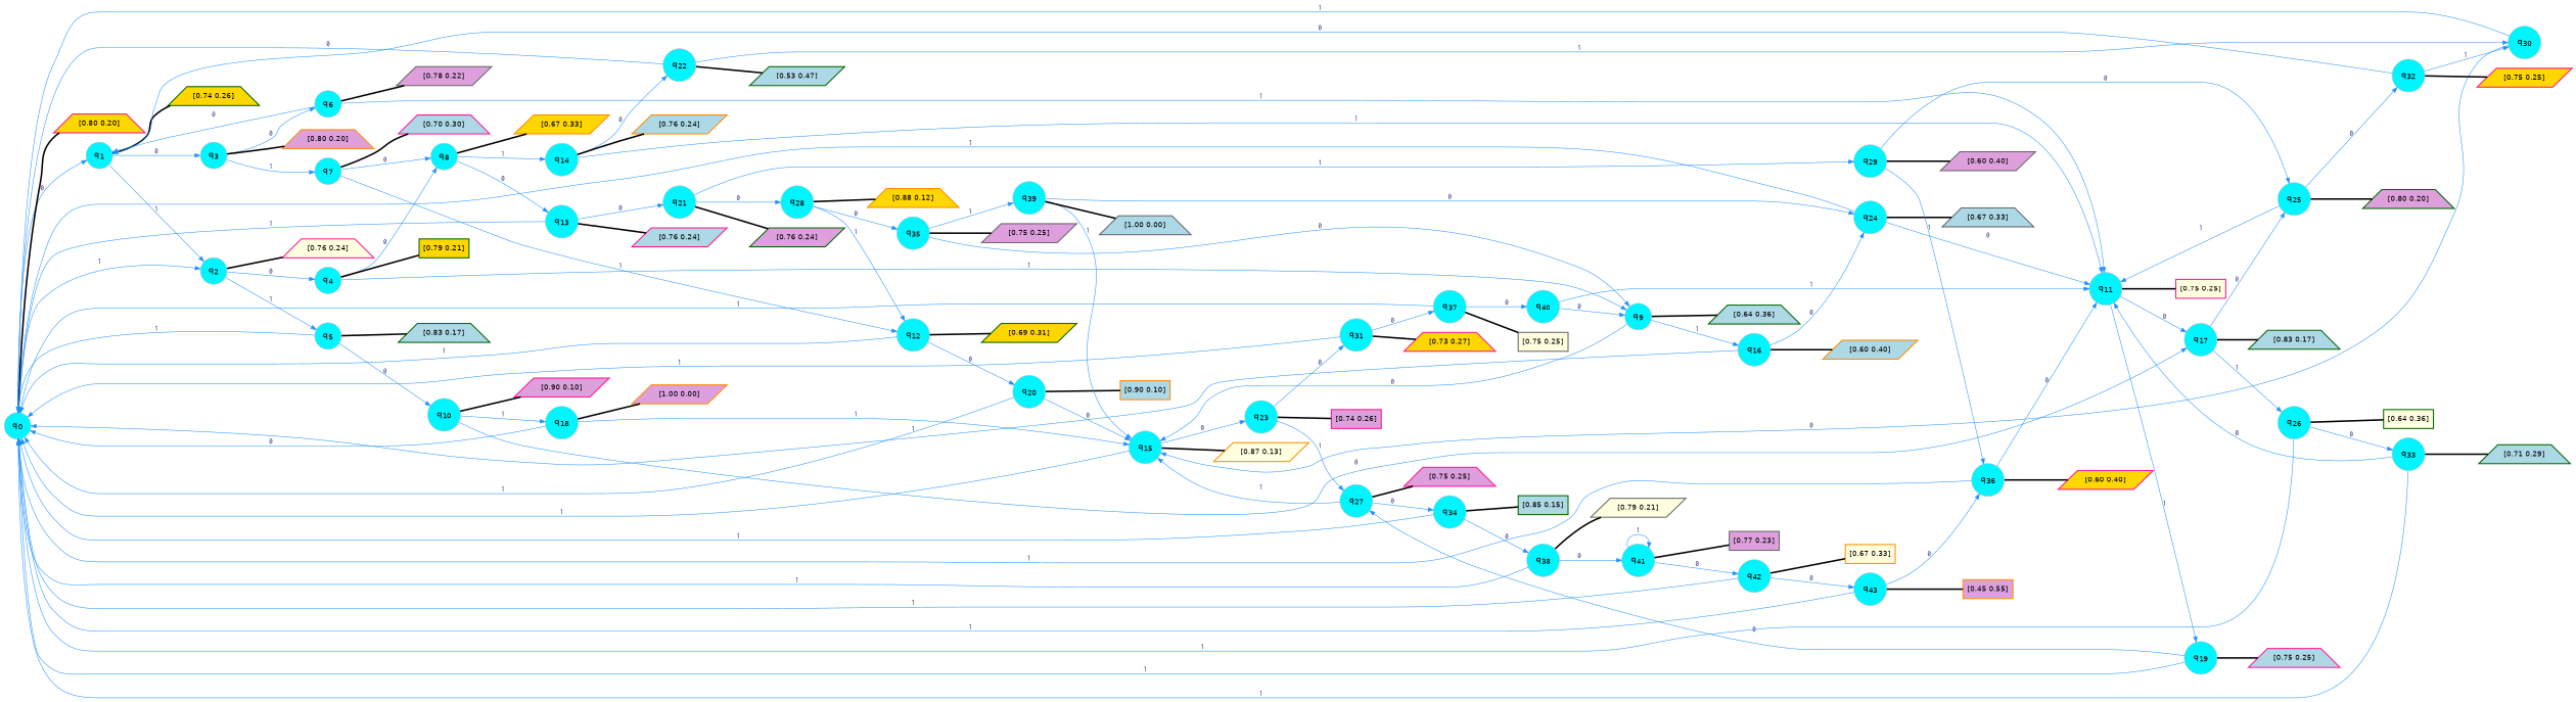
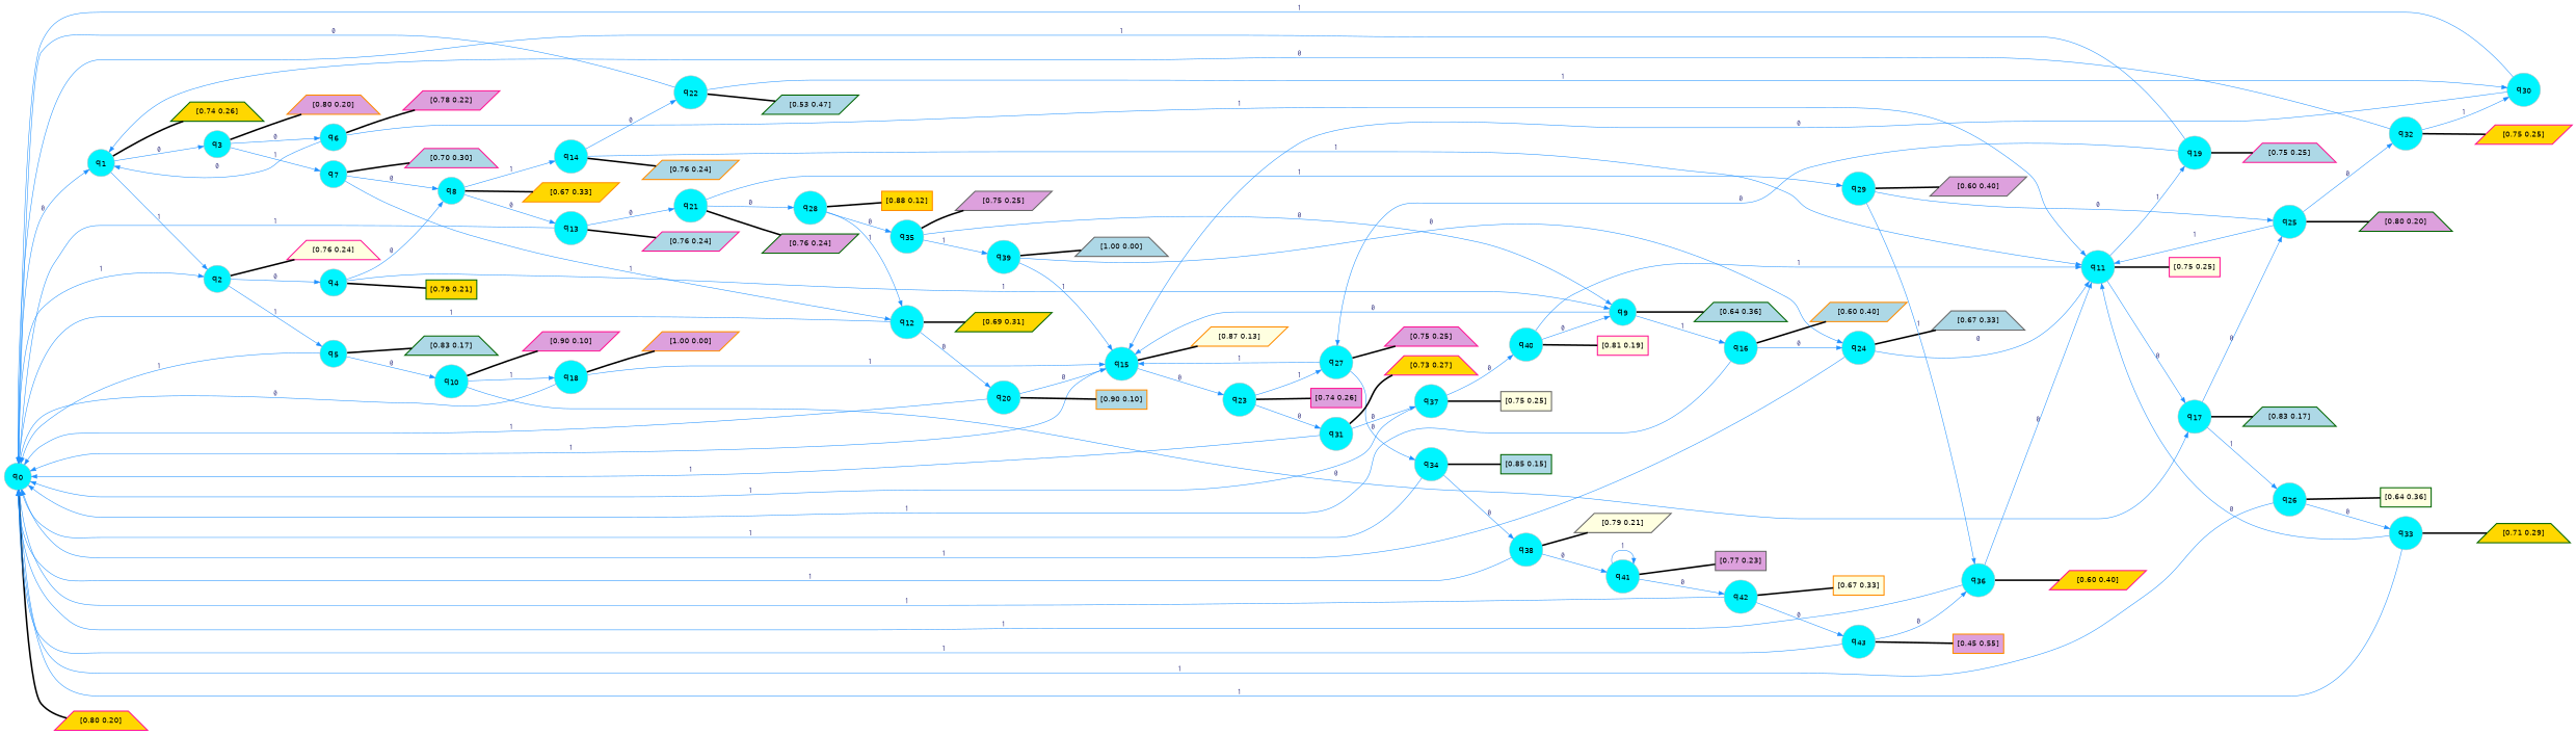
  digraph {
    rankdir=LR
    node [color=gray fillcolor=turquoise1 fontcolor=black fontname=Helvetica fontsize=16 fontweight=bold shape=circle style=filled]
    edge [arrowsize=1 color=dodgerblue1 fontcolor=midnightblue fontname=courier fontweight=bold penwidth=1 style=solid weight=20]
    n1 [label=<q<SUB>0</SUB>>]
    n2 [label=<q<SUB>1</SUB>>]
    n3 [label=<q<SUB>2</SUB>>]
    n4 [color=deeppink fillcolor=gold fontsize=14 label="[0.80 0.20]" penwidth=2 shape=trapezium]
    n5 [label=<q<SUB>3</SUB>>]
    n6 [color=darkgreen fillcolor=gold fontsize=14 label="[0.74 0.26]" penwidth=2 shape=trapezium]
    n7 [label=<q<SUB>4</SUB>>]
    n8 [label=<q<SUB>5</SUB>>]
    n9 [color=deeppink fillcolor=lightyellow fontsize=14 label="[0.76 0.24]" penwidth=2 shape=trapezium]
    n10 [label=<q<SUB>6</SUB>>]
    n11 [label=<q<SUB>7</SUB>>]
    n12 [color=darkorange fillcolor=plum fontsize=14 label="[0.80 0.20]" penwidth=2 shape=trapezium]
    n13 [label=<q<SUB>8</SUB>>]
    n14 [label=<q<SUB>9</SUB>>]
    n15 [color=darkgreen fillcolor=gold fontsize=14 label="[0.79 0.21]" penwidth=2 shape=box]
    n16 [label=<q<SUB>10</SUB>>]
    n17 [color=darkgreen fillcolor=lightblue fontsize=14 label="[0.83 0.17]" penwidth=2 shape=trapezium]
    n18 [label=<q<SUB>11</SUB>>]
-   n19 [color=gray40 fillcolor=plum fontsize=14 label="[0.78 0.22]" penwidth=2 shape=parallelogram]
+   n19 [color=deeppink fillcolor=plum fontsize=14 label="[0.78 0.22]" penwidth=2 shape=parallelogram]
    n20 [label=<q<SUB>12</SUB>>]
    n21 [color=deeppink fillcolor=lightblue fontsize=14 label="[0.70 0.30]" penwidth=2 shape=trapezium]
    n22 [label=<q<SUB>13</SUB>>]
    n23 [label=<q<SUB>14</SUB>>]
    n24 [color=darkorange fillcolor=gold fontsize=14 label="[0.67 0.33]" penwidth=2 shape=parallelogram]
    n25 [label=<q<SUB>15</SUB>>]
    n26 [label=<q<SUB>16</SUB>>]
    n27 [color=darkgreen fillcolor=lightblue fontsize=14 label="[0.64 0.36]" penwidth=2 shape=trapezium]
    n28 [label=<q<SUB>17</SUB>>]
    n29 [label=<q<SUB>18</SUB>>]
    n30 [color=deeppink fillcolor=plum fontsize=14 label="[0.90 0.10]" penwidth=2 shape=parallelogram]
    n31 [label=<q<SUB>19</SUB>>]
    n32 [color=deeppink fillcolor=lightyellow fontsize=14 label="[0.75 0.25]" penwidth=2 shape=box]
    n33 [label=<q<SUB>20</SUB>>]
    n34 [color=darkgreen fillcolor=gold fontsize=14 label="[0.69 0.31]" penwidth=2 shape=parallelogram]
    n35 [label=<q<SUB>21</SUB>>]
    n36 [color=deeppink fillcolor=lightblue fontsize=14 label="[0.76 0.24]" penwidth=2 shape=parallelogram]
    n37 [label=<q<SUB>22</SUB>>]
    n38 [color=darkorange fillcolor=lightblue fontsize=14 label="[0.76 0.24]" penwidth=2 shape=parallelogram]
    n39 [label=<q<SUB>23</SUB>>]
    n40 [color=darkorange fillcolor=lightyellow fontsize=14 label="[0.87 0.13]" penwidth=2 shape=parallelogram]
    n41 [label=<q<SUB>24</SUB>>]
    n42 [color=darkorange fillcolor=lightblue fontsize=14 label="[0.60 0.40]" penwidth=2 shape=parallelogram]
    n43 [label=<q<SUB>25</SUB>>]
    n44 [label=<q<SUB>26</SUB>>]
    n45 [color=darkgreen fillcolor=lightblue fontsize=14 label="[0.83 0.17]" penwidth=2 shape=trapezium]
    n46 [color=darkorange fillcolor=plum fontsize=14 label="[1.00 0.00]" penwidth=2 shape=parallelogram]
    n47 [label=<q<SUB>27</SUB>>]
    n48 [color=deeppink fillcolor=lightblue fontsize=14 label="[0.75 0.25]" penwidth=2 shape=trapezium]
    n49 [color=darkorange fillcolor=lightblue fontsize=14 label="[0.90 0.10]" penwidth=2 shape=box]
    n50 [label=<q<SUB>28</SUB>>]
    n51 [label=<q<SUB>29</SUB>>]
    n52 [color=darkgreen fillcolor=plum fontsize=14 label="[0.76 0.24]" penwidth=2 shape=parallelogram]
    n53 [label=<q<SUB>30</SUB>>]
    n54 [color=darkgreen fillcolor=lightblue fontsize=14 label="[0.53 0.47]" penwidth=2 shape=parallelogram]
    n55 [label=<q<SUB>31</SUB>>]
    n56 [color=deeppink fillcolor=plum fontsize=14 label="[0.74 0.26]" penwidth=2 shape=box]
    n57 [color=gray40 fillcolor=lightblue fontsize=14 label="[0.67 0.33]" penwidth=2 shape=trapezium]
    n58 [label=<q<SUB>32</SUB>>]
    n59 [color=darkgreen fillcolor=plum fontsize=14 label="[0.80 0.20]" penwidth=2 shape=trapezium]
    n60 [label=<q<SUB>33</SUB>>]
    n61 [color=darkgreen fillcolor=lightyellow fontsize=14 label="[0.64 0.36]" penwidth=2 shape=box]
    n62 [label=<q<SUB>34</SUB>>]
    n63 [color=deeppink fillcolor=plum fontsize=14 label="[0.75 0.25]" penwidth=2 shape=trapezium]
    n64 [label=<q<SUB>35</SUB>>]
-   n65 [color=darkorange fillcolor=gold fontsize=14 label="[0.88 0.12]" penwidth=2 shape=trapezium]
+   n65 [color=darkorange fillcolor=gold fontsize=14 label="[0.88 0.12]" penwidth=2 shape=box]
    n66 [label=<q<SUB>36</SUB>>]
    n67 [color=gray40 fillcolor=plum fontsize=14 label="[0.60 0.40]" penwidth=2 shape=parallelogram]
    n68 [label=<q<SUB>37</SUB>>]
    n69 [color=deeppink fillcolor=gold fontsize=14 label="[0.73 0.27]" penwidth=2 shape=trapezium]
    n70 [color=deeppink fillcolor=gold fontsize=14 label="[0.75 0.25]" penwidth=2 shape=parallelogram]
-   n71 [color=darkgreen fillcolor=lightblue fontsize=14 label="[0.71 0.29]" penwidth=2 shape=trapezium]
+   n71 [color=darkgreen fillcolor=gold fontsize=14 label="[0.71 0.29]" penwidth=2 shape=trapezium]
    n72 [label=<q<SUB>38</SUB>>]
    n73 [color=darkgreen fillcolor=lightblue fontsize=14 label="[0.85 0.15]" penwidth=2 shape=box]
    n74 [label=<q<SUB>39</SUB>>]
    n75 [color=gray40 fillcolor=plum fontsize=14 label="[0.75 0.25]" penwidth=2 shape=parallelogram]
    n76 [color=deeppink fillcolor=gold fontsize=14 label="[0.60 0.40]" penwidth=2 shape=parallelogram]
    n77 [label=<q<SUB>40</SUB>>]
    n78 [color=gray40 fillcolor=lightyellow fontsize=14 label="[0.75 0.25]" penwidth=2 shape=box]
    n79 [label=<q<SUB>41</SUB>>]
    n80 [color=gray40 fillcolor=lightyellow fontsize=14 label="[0.79 0.21]" penwidth=2 shape=parallelogram]
    n81 [color=gray40 fillcolor=lightblue fontsize=14 label="[1.00 0.00]" penwidth=2 shape=trapezium]
+   n82 [color=deeppink fillcolor=lightyellow fontsize=14 label="[0.81 0.19]" penwidth=2 shape=box]
    n83 [label=<q<SUB>42</SUB>>]
    n84 [color=gray40 fillcolor=plum fontsize=14 label="[0.77 0.23]" penwidth=2 shape=box]
    n85 [label=<q<SUB>43</SUB>>]
    n86 [color=darkorange fillcolor=lightyellow fontsize=14 label="[0.67 0.33]" penwidth=2 shape=box]
    n87 [color=darkorange fillcolor=plum fontsize=14 label="[0.45 0.55]" penwidth=2 shape=box]
    n1 -> n2 [label=0]
    n1 -> n3 [label=1]
    n1 -> n4 [arrowhead=none color=black penwidth=3]
    n2 -> n3 [label=1]
    n2 -> n5 [label=0]
    n2 -> n6 [arrowhead=none color=black penwidth=3]
    n3 -> n7 [label=0]
    n3 -> n8 [label=1]
    n3 -> n9 [arrowhead=none color=black penwidth=3]
    n5 -> n10 [label=0]
    n5 -> n11 [label=1]
    n5 -> n12 [arrowhead=none color=black penwidth=3]
    n7 -> n13 [label=0]
    n7 -> n14 [label=1]
    n7 -> n15 [arrowhead=none color=black penwidth=3]
    n8 -> n1 [label=1]
    n8 -> n16 [label=0]
    n8 -> n17 [arrowhead=none color=black penwidth=3]
    n10 -> n2 [label=0]
    n10 -> n18 [label=1]
    n10 -> n19 [arrowhead=none color=black penwidth=3]
    n11 -> n13 [label=0]
    n11 -> n20 [label=1]
    n11 -> n21 [arrowhead=none color=black penwidth=3]
    n13 -> n22 [label=0]
    n13 -> n23 [label=1]
    n13 -> n24 [arrowhead=none color=black penwidth=3]
    n14 -> n25 [label=0]
    n14 -> n26 [label=1]
    n14 -> n27 [arrowhead=none color=black penwidth=3]
    n16 -> n28 [label=0]
    n16 -> n29 [label=1]
    n16 -> n30 [arrowhead=none color=black penwidth=3]
    n18 -> n28 [label=0]
    n18 -> n31 [label=1]
    n18 -> n32 [arrowhead=none color=black penwidth=3]
    n20 -> n1 [label=1]
    n20 -> n33 [label=0]
    n20 -> n34 [arrowhead=none color=black penwidth=3]
    n22 -> n1 [label=1]
    n22 -> n35 [label=0]
    n22 -> n36 [arrowhead=none color=black penwidth=3]
    n23 -> n18 [label=1]
    n23 -> n37 [label=0]
    n23 -> n38 [arrowhead=none color=black penwidth=3]
    n25 -> n1 [label=1]
    n25 -> n39 [label=0]
    n25 -> n40 [arrowhead=none color=black penwidth=3]
    n26 -> n1 [label=1]
    n26 -> n41 [label=0]
    n26 -> n42 [arrowhead=none color=black penwidth=3]
    n28 -> n43 [label=0]
    n28 -> n44 [label=1]
    n28 -> n45 [arrowhead=none color=black penwidth=3]
    n29 -> n1 [label=0]
    n29 -> n25 [label=1]
    n29 -> n46 [arrowhead=none color=black penwidth=3]
    n31 -> n1 [label=1]
    n31 -> n47 [label=0]
    n31 -> n48 [arrowhead=none color=black penwidth=3]
    n33 -> n1 [label=1]
    n33 -> n25 [label=0]
    n33 -> n49 [arrowhead=none color=black penwidth=3]
    n35 -> n50 [label=0]
    n35 -> n51 [label=1]
    n35 -> n52 [arrowhead=none color=black penwidth=3]
    n37 -> n1 [label=0]
    n37 -> n53 [label=1]
    n37 -> n54 [arrowhead=none color=black penwidth=3]
    n39 -> n47 [label=1]
    n39 -> n55 [label=0]
    n39 -> n56 [arrowhead=none color=black penwidth=3]
    n41 -> n1 [label=1]
    n41 -> n18 [label=0]
    n41 -> n57 [arrowhead=none color=black penwidth=3]
    n43 -> n18 [label=1]
    n43 -> n58 [label=0]
    n43 -> n59 [arrowhead=none color=black penwidth=3]
    n44 -> n1 [label=1]
    n44 -> n60 [label=0]
    n44 -> n61 [arrowhead=none color=black penwidth=3]
    n47 -> n25 [label=1]
    n47 -> n62 [label=0]
    n47 -> n63 [arrowhead=none color=black penwidth=3]
    n50 -> n20 [label=1]
    n50 -> n64 [label=0]
    n50 -> n65 [arrowhead=none color=black penwidth=3]
    n51 -> n43 [label=0]
    n51 -> n66 [label=1]
    n51 -> n67 [arrowhead=none color=black penwidth=3]
    n53 -> n1 [label=1]
    n53 -> n25 [label=0]
    n55 -> n1 [label=1]
    n55 -> n68 [label=0]
    n55 -> n69 [arrowhead=none color=black penwidth=3]
    n58 -> n2 [label=0]
    n58 -> n53 [label=1]
    n58 -> n70 [arrowhead=none color=black penwidth=3]
    n60 -> n1 [label=1]
    n60 -> n18 [label=0]
    n60 -> n71 [arrowhead=none color=black penwidth=3]
    n62 -> n1 [label=1]
    n62 -> n72 [label=0]
    n62 -> n73 [arrowhead=none color=black penwidth=3]
    n64 -> n14 [label=0]
    n64 -> n74 [label=1]
    n64 -> n75 [arrowhead=none color=black penwidth=3]
    n66 -> n1 [label=1]
    n66 -> n18 [label=0]
    n66 -> n76 [arrowhead=none color=black penwidth=3]
    n68 -> n1 [label=1]
    n68 -> n77 [label=0]
    n68 -> n78 [arrowhead=none color=black penwidth=3]
    n72 -> n1 [label=1]
    n72 -> n79 [label=0]
    n72 -> n80 [arrowhead=none color=black penwidth=3]
    n74 -> n25 [label=1]
    n74 -> n41 [label=0]
    n74 -> n81 [arrowhead=none color=black penwidth=3]
    n77 -> n14 [label=0]
    n77 -> n18 [label=1]
+   n77 -> n82 [arrowhead=none color=black penwidth=3]
    n79 -> n79 [label=1]
    n79 -> n83 [label=0]
    n79 -> n84 [arrowhead=none color=black penwidth=3]
    n83 -> n1 [label=1]
    n83 -> n85 [label=0]
    n83 -> n86 [arrowhead=none color=black penwidth=3]
    n85 -> n1 [label=1]
    n85 -> n66 [label=0]
    n85 -> n87 [arrowhead=none color=black penwidth=3]
  }
